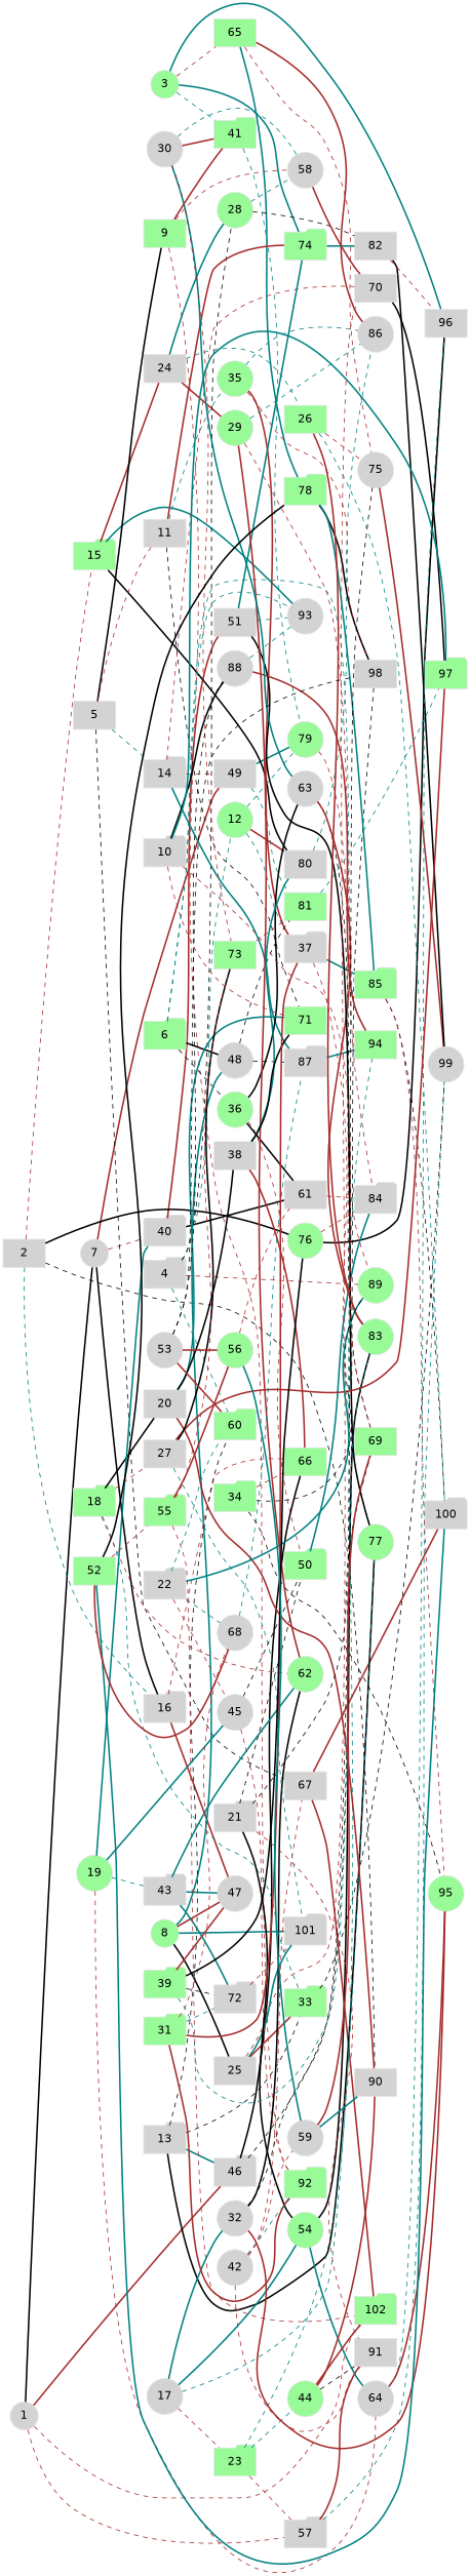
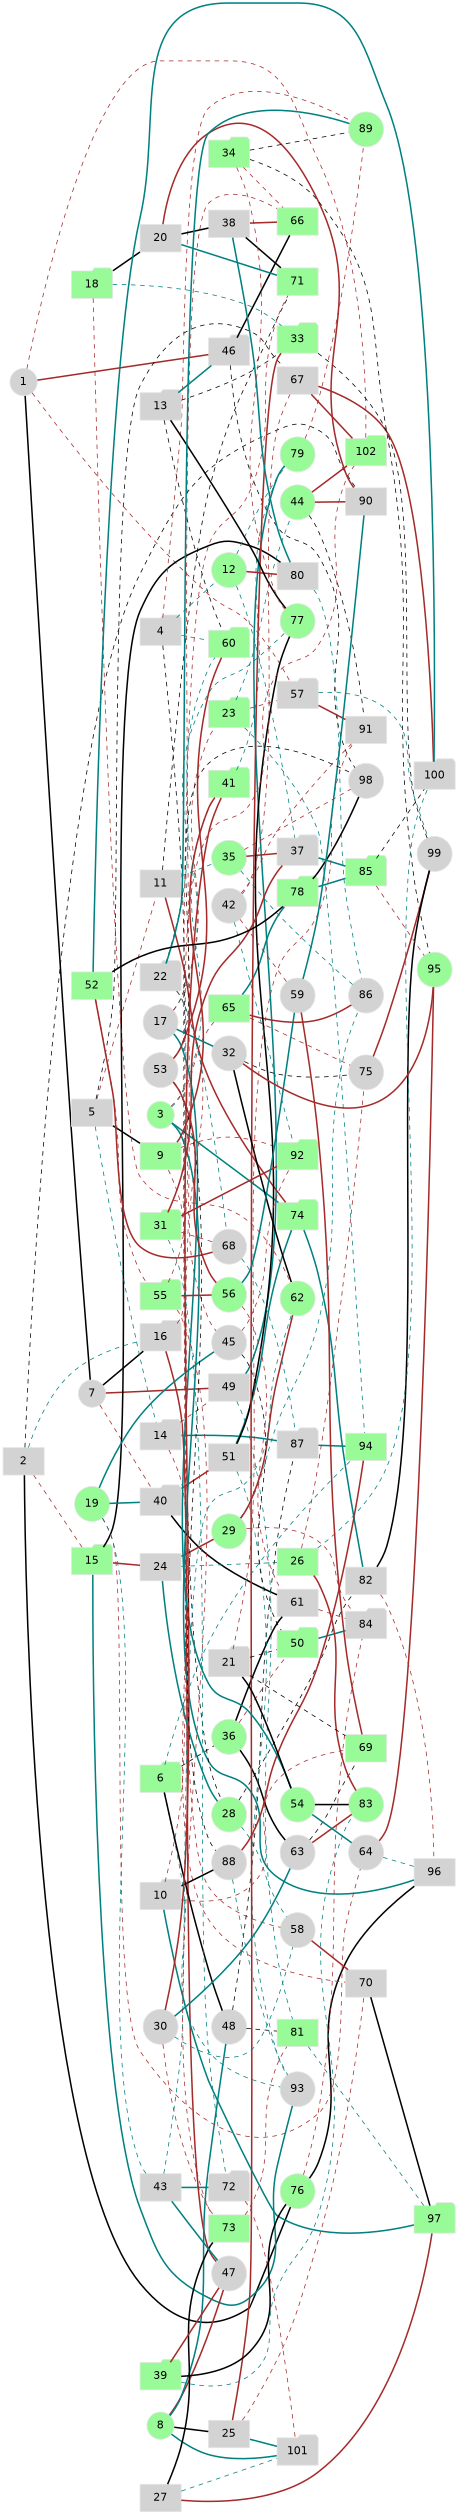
  graph {
    fontname="DejaVu Sans"
    rankdir=LR
    node [color=gray90 fillcolor=lightgrey fontname="DejaVu Sans" shape=circle style=filled]
    edge [color=brown fontname="DejaVu Sans" style=dashed]
    1
    7
    46 [shape=folder]
    57 [shape=folder]
    102 [fillcolor=palegreen shape=folder]
    16 [shape=folder]
    40 [shape=folder]
    49 [shape=box]
    66 [fillcolor=palegreen shape=box]
-   98 [shape=box]
+   98
    91 [shape=box]
    99
    2 [shape=box]
    15 [fillcolor=palegreen shape=folder]
    76 [fillcolor=palegreen]
    90 [shape=box]
    93
    80 [shape=box]
    24 [shape=box]
    47
    96 [shape=box]
    84 [shape=folder]
    3 [fillcolor=palegreen]
    41 [fillcolor=palegreen shape=folder]
    65 [fillcolor=palegreen shape=box]
    74 [fillcolor=palegreen shape=folder]
    79 [fillcolor=palegreen]
    75
    86
    78 [fillcolor=palegreen shape=folder]
    82 [shape=box]
    4 [shape=folder]
    12 [fillcolor=palegreen]
    28 [fillcolor=palegreen]
    60 [fillcolor=palegreen shape=folder]
    89 [fillcolor=palegreen]
    37 [shape=folder]
    58
    5 [shape=box]
    9 [fillcolor=palegreen shape=box]
    11 [shape=box]
    14 [shape=folder]
    67 [shape=box]
    92 [fillcolor=palegreen shape=folder]
    71 [fillcolor=palegreen shape=box]
    35 [fillcolor=palegreen]
    70 [shape=box]
    87 [shape=folder]
    100 [shape=folder]
    6 [fillcolor=palegreen shape=folder]
    36 [fillcolor=palegreen]
    48
    94 [fillcolor=palegreen shape=box]
    50 [fillcolor=palegreen shape=folder]
    63
    61 [shape=box]
    81 [fillcolor=palegreen shape=box]
    51 [shape=box]
    8 [fillcolor=palegreen]
    25 [shape=box]
    101 [shape=folder]
    33 [fillcolor=palegreen shape=folder]
    10 [shape=folder]
    69 [fillcolor=palegreen shape=box]
    88
    97 [fillcolor=palegreen shape=folder]
    85 [fillcolor=palegreen shape=folder]
    13 [shape=folder]
    77 [fillcolor=palegreen]
    26 [fillcolor=palegreen shape=box]
    29 [fillcolor=palegreen]
    17
    23 [fillcolor=palegreen shape=folder]
    32
    54 [fillcolor=palegreen]
    44 [fillcolor=palegreen]
    62 [fillcolor=palegreen]
    95 [fillcolor=palegreen]
    64
    83 [fillcolor=palegreen]
    18 [fillcolor=palegreen shape=folder]
    20 [shape=box]
    27 [shape=box]
    38 [shape=box]
    73 [fillcolor=palegreen shape=box]
    19 [fillcolor=palegreen]
-   43 [shape=folder]
+   43 [shape=box]
    45
    72 [shape=folder]
    21 [shape=folder]
    22 [shape=folder]
    68
    30
    31 [fillcolor=palegreen shape=folder]
    34 [fillcolor=palegreen shape=folder]
    39 [fillcolor=palegreen shape=folder]
    42
    59
    52 [fillcolor=palegreen shape=box]
    55 [fillcolor=palegreen shape=folder]
    56 [fillcolor=palegreen]
    53
    1 -- 7 [color=black style=bold]
    1 -- 46 [style=bold]
    1 -- 57
    1 -- 102
    7 -- 16 [color=black style=bold]
    7 -- 40
    7 -- 49 [style=bold]
    46 -- 66 [color=black style=bold]
    46 -- 98 [color=black]
    57 -- 91 [style=bold]
    57 -- 99 [color=teal]
    16 -- 66
    16 -- 47 [style=bold]
    40 -- 61 [color=black style=bold]
    40 -- 51 [style=bold]
    49 -- 79 [color=teal style=bold]
    49 -- 81 [color=teal]
    2 -- 16 [color=teal]
    2 -- 15
    2 -- 76 [color=black style=bold]
    2 -- 90 [color=black]
    15 -- 93 [color=teal style=bold]
    15 -- 80 [color=black style=bold]
    15 -- 24 [style=bold]
    76 -- 96 [color=black style=bold]
    76 -- 84
    80 -- 86 [color=teal]
    24 -- 28 [color=teal style=bold]
    24 -- 26 [color=teal]
    24 -- 29 [style=bold]
    3 -- 96 [color=teal style=bold]
    3 -- 41 [color=teal]
    3 -- 65
    3 -- 74 [color=teal style=bold]
    41 -- 79 [color=teal]
    65 -- 75
    65 -- 86 [style=bold]
    65 -- 78 [color=teal style=bold]
    74 -- 82 [color=teal style=bold]
    79 -- 89
    75 -- 99 [style=bold]
    78 -- 98 [color=black style=bold]
    78 -- 85 [color=teal style=bold]
    82 -- 99 [color=black style=bold]
    82 -- 96
    4 -- 12 [color=teal]
    4 -- 28 [color=black]
    4 -- 60 [color=teal]
    4 -- 89
    12 -- 80 [style=bold]
    12 -- 79 [color=teal]
    12 -- 37 [color=teal]
    28 -- 82 [color=black]
    28 -- 58 [color=teal]
    37 -- 85 [color=teal style=bold]
    58 -- 70 [style=bold]
    5 -- 9 [color=black style=bold]
    5 -- 11
    5 -- 14 [color=teal]
    5 -- 67 [color=black]
    9 -- 41 [style=bold]
    9 -- 58
    9 -- 92
    11 -- 74 [style=bold]
    11 -- 71 [color=black]
    11 -- 35 [color=teal]
    14 -- 49
    14 -- 70
    14 -- 87 [color=teal style=bold]
    67 -- 102 [style=bold]
    67 -- 100 [style=bold]
    35 -- 98
    35 -- 86 [color=teal]
    35 -- 37 [style=bold]
    70 -- 97 [color=black style=bold]
    87 -- 94 [color=teal style=bold]
    6 -- 93 [color=teal]
    6 -- 36 [color=black]
    6 -- 48 [color=black style=bold]
    6 -- 94 [color=teal]
    36 -- 50
    36 -- 63 [color=black style=bold]
    36 -- 61 [color=black style=bold]
    48 -- 87 [color=black]
    48 -- 81 [color=black]
    50 -- 84 [color=teal style=bold]
    63 -- 69 [color=black]
    63 -- 83 [style=bold]
    61 -- 84
    81 -- 97 [color=teal]
    51 -- 93 [color=teal]
    51 -- 74 [color=teal style=bold]
    51 -- 77 [color=black style=bold]
    8 -- 47 [style=bold]
    8 -- 48 [color=teal style=bold]
    8 -- 25 [color=black style=bold]
    8 -- 101 [color=teal style=bold]
    25 -- 70
    25 -- 101 [color=teal style=bold]
    25 -- 33 [style=bold]
    33 -- 99 [color=black]
    10 -- 71
    10 -- 69
    10 -- 88 [color=black style=bold]
    10 -- 97 [color=teal style=bold]
    88 -- 93 [color=teal]
    88 -- 94 [style=bold]
    85 -- 100 [color=black]
    85 -- 95
    13 -- 46 [color=teal style=bold]
    13 -- 60 [color=black]
    13 -- 33 [color=black]
    13 -- 77 [color=black style=bold]
    26 -- 75
    26 -- 100 [color=teal]
    26 -- 83 [style=bold]
    29 -- 84
    29 -- 86 [color=teal]
    29 -- 62 [style=bold]
    17 -- 77 [color=teal]
    17 -- 23
    17 -- 32 [color=teal style=bold]
    17 -- 54 [color=teal style=bold]
    23 -- 57
    23 -- 94 [color=teal]
    23 -- 44 [color=teal]
    32 -- 75 [color=black]
    32 -- 62 [color=black style=bold]
    32 -- 95 [style=bold]
    54 -- 64 [color=teal style=bold]
    54 -- 83 [color=black style=bold]
    44 -- 102 [style=bold]
    44 -- 91 [color=black]
    44 -- 90 [style=bold]
    64 -- 96 [color=teal]
    64 -- 95 [style=bold]
    18 -- 33 [color=teal]
    18 -- 62
    18 -- 20 [color=black style=bold]
-   18 -- 27
    20 -- 90 [style=bold]
    20 -- 71 [color=teal style=bold]
    20 -- 38 [color=black style=bold]
    27 -- 101 [color=teal]
    27 -- 97 [style=bold]
    27 -- 73 [color=black style=bold]
    38 -- 66 [style=bold]
    38 -- 80 [color=teal style=bold]
    38 -- 71 [color=black style=bold]
    73 -- 81
    19 -- 40 [color=teal style=bold]
    19 -- 64
    19 -- 43 [color=teal]
    19 -- 45 [color=teal style=bold]
    43 -- 47 [color=teal style=bold]
-   43 -- 62 [color=teal style=bold]
+   43 -- 62 [color=teal]
    43 -- 72 [color=teal style=bold]
    45 -- 92
    45 -- 50 [color=black]
    72 -- 101
    21 -- 91
    21 -- 50 [color=black]
    21 -- 69 [color=black]
    21 -- 54 [color=black style=bold]
    22 -- 60 [color=teal]
    22 -- 89 [color=teal style=bold]
    22 -- 45
    22 -- 68 [color=teal]
    68 -- 87 [color=teal]
    30 -- 41 [style=bold]
    30 -- 58 [color=teal]
    30 -- 63 [color=teal style=bold]
    30 -- 73
    31 -- 37 [style=bold]
    31 -- 92 [style=bold]
    31 -- 72 [color=teal]
    31 -- 68
    34 -- 66
    34 -- 89 [color=black]
-   37 -- 77
+   34 -- 77
    34 -- 95 [color=black]
    39 -- 76 [color=black style=bold]
    39 -- 47 [style=bold]
    39 -- 83 [color=teal]
-   39 -- 72 [color=black]
    42 -- 91
    42 -- 67
    42 -- 92 [color=teal]
    42 -- 59
    59 -- 90 [color=teal style=bold]
    59 -- 69 [style=bold]
    52 -- 78 [color=black style=bold]
    52 -- 100 [color=teal style=bold]
    52 -- 68 [style=bold]
    52 -- 55
    55 -- 102
    55 -- 73
    55 -- 56 [style=bold]
    56 -- 61
    56 -- 59 [color=teal style=bold]
    53 -- 98 [color=black]
    53 -- 60 [style=bold]
    53 -- 88 [color=black]
    53 -- 56 [style=bold]
  }
